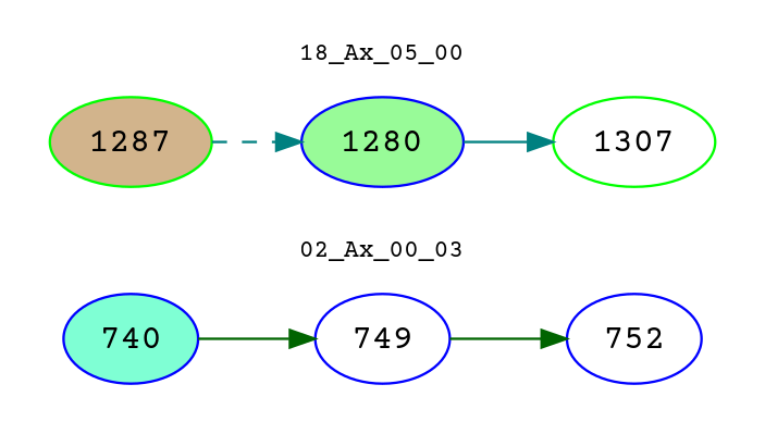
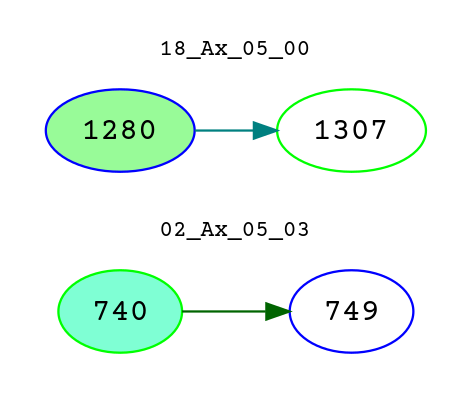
  digraph {
    fontname="Courier Prime"
    rankdir=LR
    node [color=green fillcolor=white fontname="Courier Prime" style=filled]
    edge [color=darkgreen fontname="Courier Prime" style=solid]
-   n1 [color=blue fillcolor=aquamarine label=740]
+   n1 [fillcolor=aquamarine label=740]
    n2 [color=blue label=749]
-   n3 [color=blue label=752]
-   n4 [fillcolor=tan label=1287]
    n5 [color=blue fillcolor=palegreen label=1280]
    n6 [label=1307]
    subgraph cluster_1 {
      color=white
      fontsize=10
-     label="02_Ax_00_03"
+     label="02_Ax_05_03"
      n1
      n2
-     n3
    }
    subgraph cluster_2 {
      color=white
      fontsize=10
      label="18_Ax_05_00"
-     n4
      n5
      n6
    }
    n1 -> n2
-   n2 -> n3
-   n4 -> n5 [color=teal style=dashed]
    n5 -> n6 [color=teal]
  }
